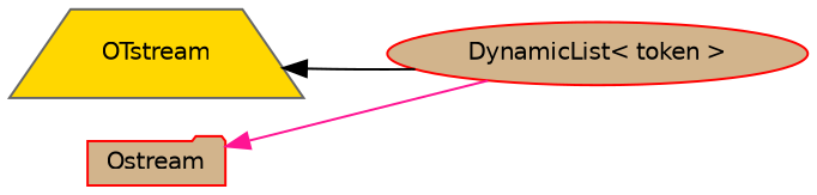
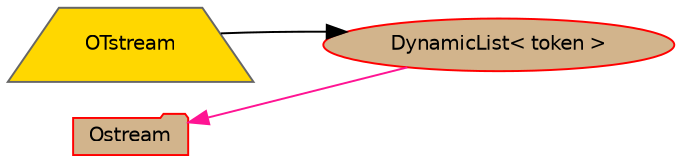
  digraph {
    rankdir=LR
    node [color=red fillcolor=tan fontname=Helvetica fontsize=10 style=filled]
    edge [dir=back fontname=Helvetica fontsize=10 labelfontname=Helvetica labelfontsize=10 style=solid]
    n1 [color=gray40 fillcolor=gold fontcolor=black height=0.2 label=OTstream shape=trapezium width=0.4]
    n2 [height=0.2 label=Ostream shape=folder width=0.4]
    n3 [height=0.2 label="DynamicList\< token \>" shape=ellipse width=0.4]
    n2 -> n3 [color=deeppink]
-   n1 -> n3 [color=black]
+   n3 -> n1 [color=black]
  }
